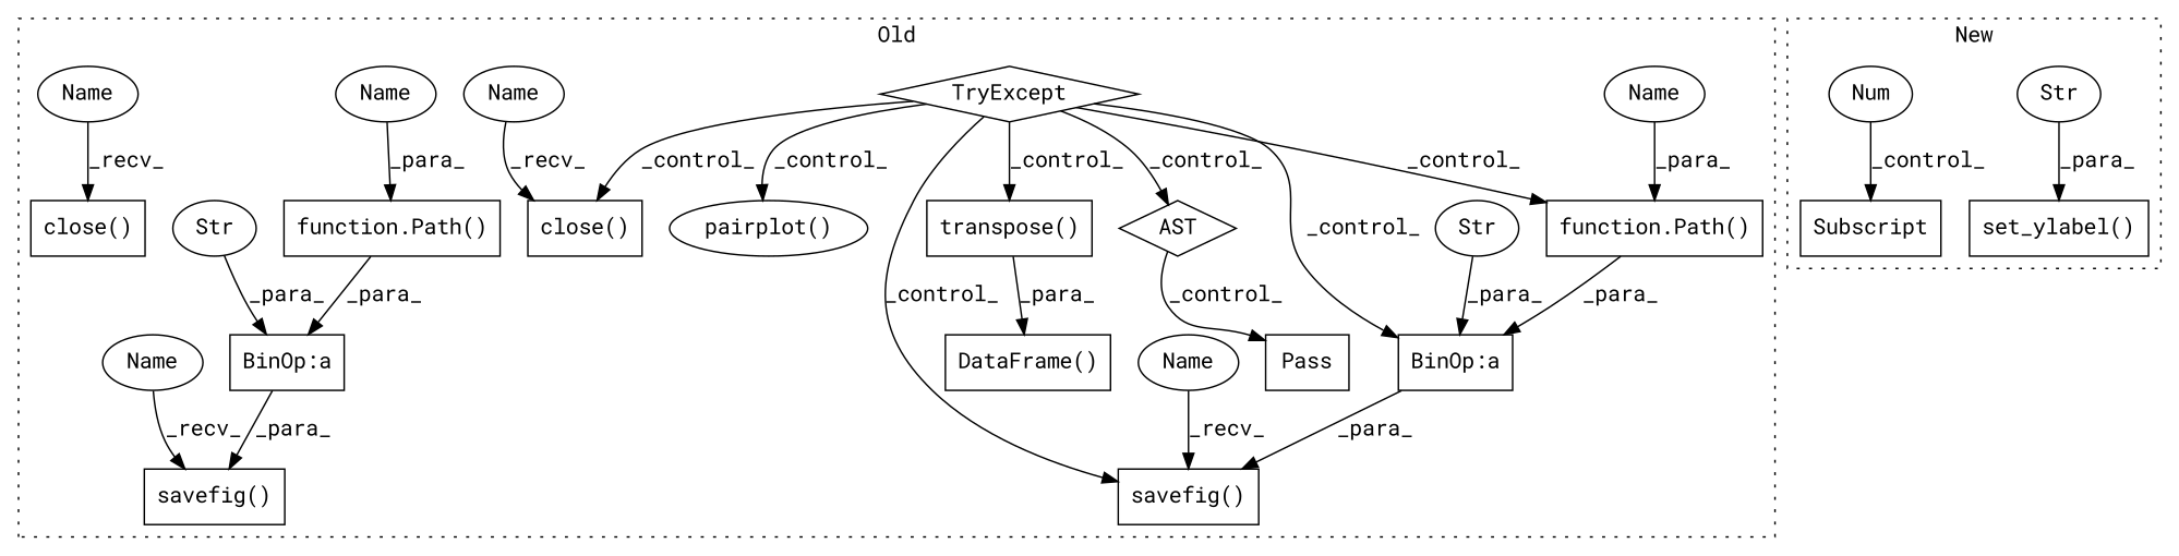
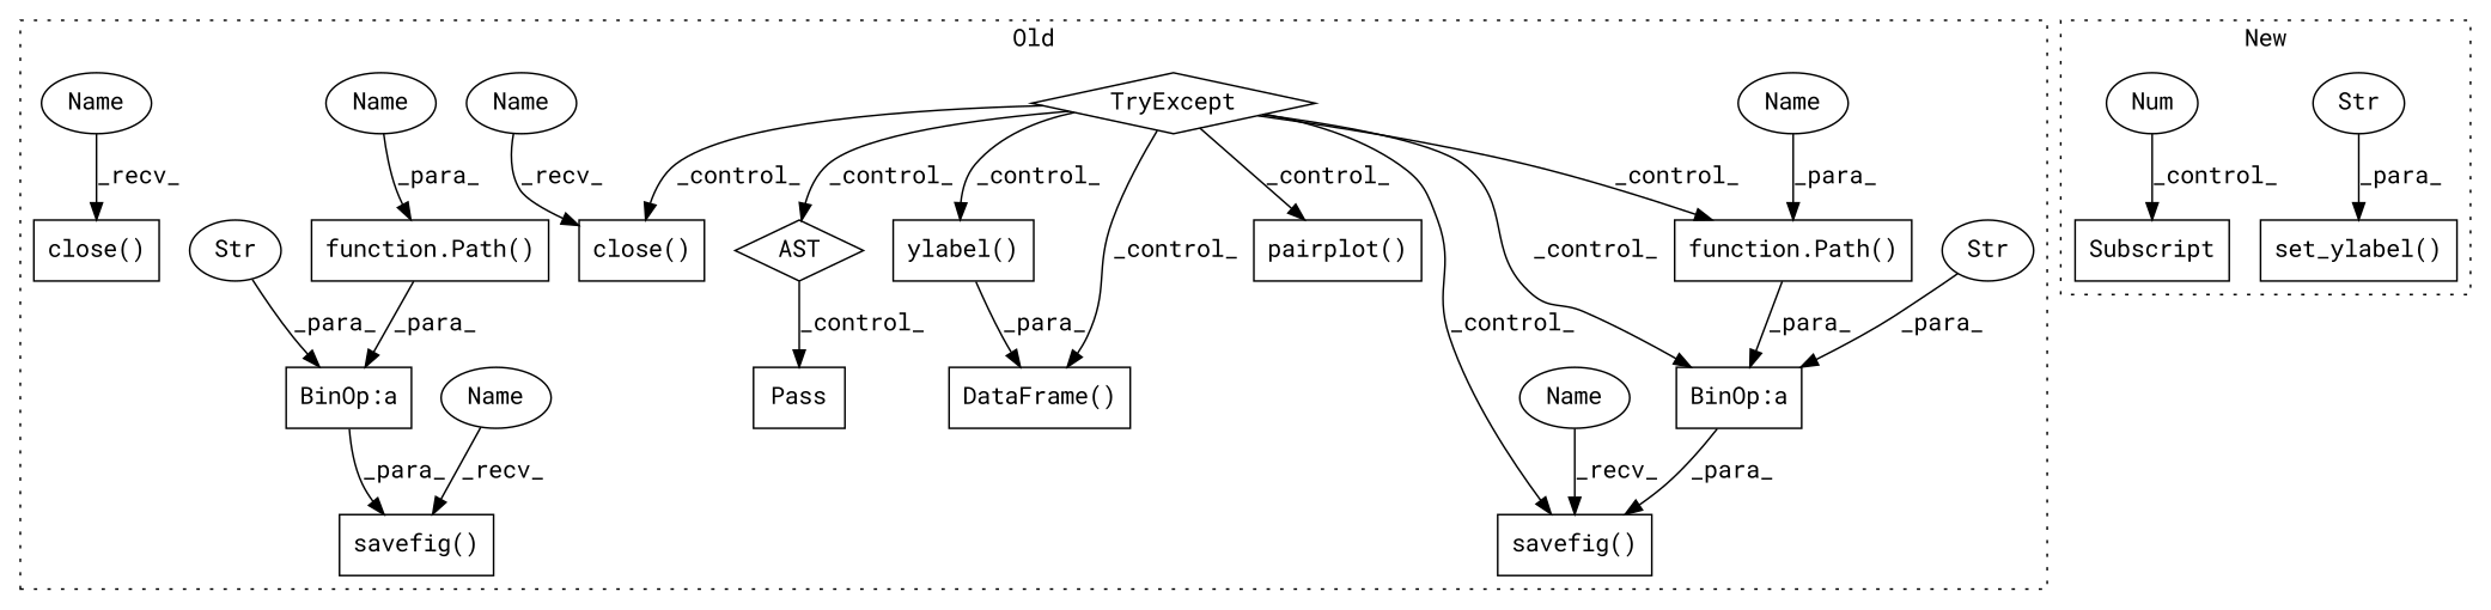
  digraph {
    fontname="Roboto Mono"
    node [a=75 fontname="Roboto Mono" l=3 s=11104 shape=box]
    edge [fontname="Roboto Mono"]
    n1 [l="12,10" label="savefig()" s="10572,10613"]
    n2 [l=11 label="close()"]
    n3 [a=82 label="BinOp:a" s=10598]
    n4 [a=66 l=12 label=Str s=10601 shape=ellipse]
    n5 [l="5,1" label="function.Path()" s="10584,10597"]
    n6 [l="5,1" label="function.Path()" s="11044,11057"]
    n7 [a=82 label="BinOp:a" s=11058]
    n8 [a=66 l=24 label=Str s=11061 shape=ellipse]
    n9 [l="12,10" label="savefig()" s="11032,11085"]
    n10 [a=71 l=13 label=TryExcept s=10671 shape=diamond]
    n11 [a=2 l="7,0" label=AST s="11120,0" shape=diamond]
    n12 [a=62 l=4 label=Pass s=11151]
-   n13 [l=13 label="transpose()" s=10759]
-   n14 [l="13,188" label="pairplot()" s="10821,10835" shape=ellipse]
+   n13 [l=13 label="ylabel()" s=10759]
+   n14 [l="13,188" label="pairplot()" s="10821,10835"]
    n15 [l="13,40" label="DataFrame()" s="10746,10772"]
    n16 [l=11 label="close()" s=10628]
    n17 [a=87 label=Name s=10572 shape=ellipse]
    n18 [a=87 label=Name s=11032 shape=ellipse]
    n19 [a=87 label=Name shape=ellipse]
    n20 [a=87 label=Name s=10628 shape=ellipse]
    n21 [a=87 l=8 label=Name s=11049 shape=ellipse]
    n22 [a=87 l=8 label=Name s=10589 shape=ellipse]
    n23 [l="17,1" label="set_ylabel()" s="10578,10603"]
    n24 [a=63 l="5,0" label=Subscript s="10578,0"]
    n25 [a=66 l=8 label=Str s=10595 shape=ellipse]
    n26 [a=76 l=1 label=Num s=10581 shape=ellipse]
    subgraph cluster_1 {
      label=Old
      style=dotted
      n1
      n2
      n3
      n4
      n5
      n6
      n7
      n8
      n9
      n10
      n11
      n12
      n13
      n14
      n15
      n16
      n17
      n18
      n19
      n20
      n21
      n22
    }
    subgraph cluster_2 {
      label=New
      style=dotted
      n23
      n24
      n25
      n26
    }
    n3 -> n1 [label=_para_]
    n4 -> n3 [label=_para_]
    n5 -> n3 [label=_para_]
    n6 -> n7 [label=_para_]
    n7 -> n9 [label=_para_]
    n8 -> n7 [label=_para_]
    n10 -> n2 [label=_control_]
    n10 -> n6 [label=_control_]
    n10 -> n7 [label=_control_]
    n10 -> n9 [label=_control_]
    n10 -> n11 [label=_control_]
    n10 -> n13 [label=_control_]
    n10 -> n14 [label=_control_]
+   n10 -> n15 [label=_control_]
    n11 -> n12 [label=_control_]
    n13 -> n15 [label=_para_]
    n17 -> n1 [label=_recv_]
    n18 -> n9 [label=_recv_]
    n19 -> n2 [label=_recv_]
    n20 -> n16 [label=_recv_]
    n21 -> n6 [label=_para_]
    n22 -> n5 [label=_para_]
    n25 -> n23 [label=_para_]
    n26 -> n24 [label=_control_]
  }
